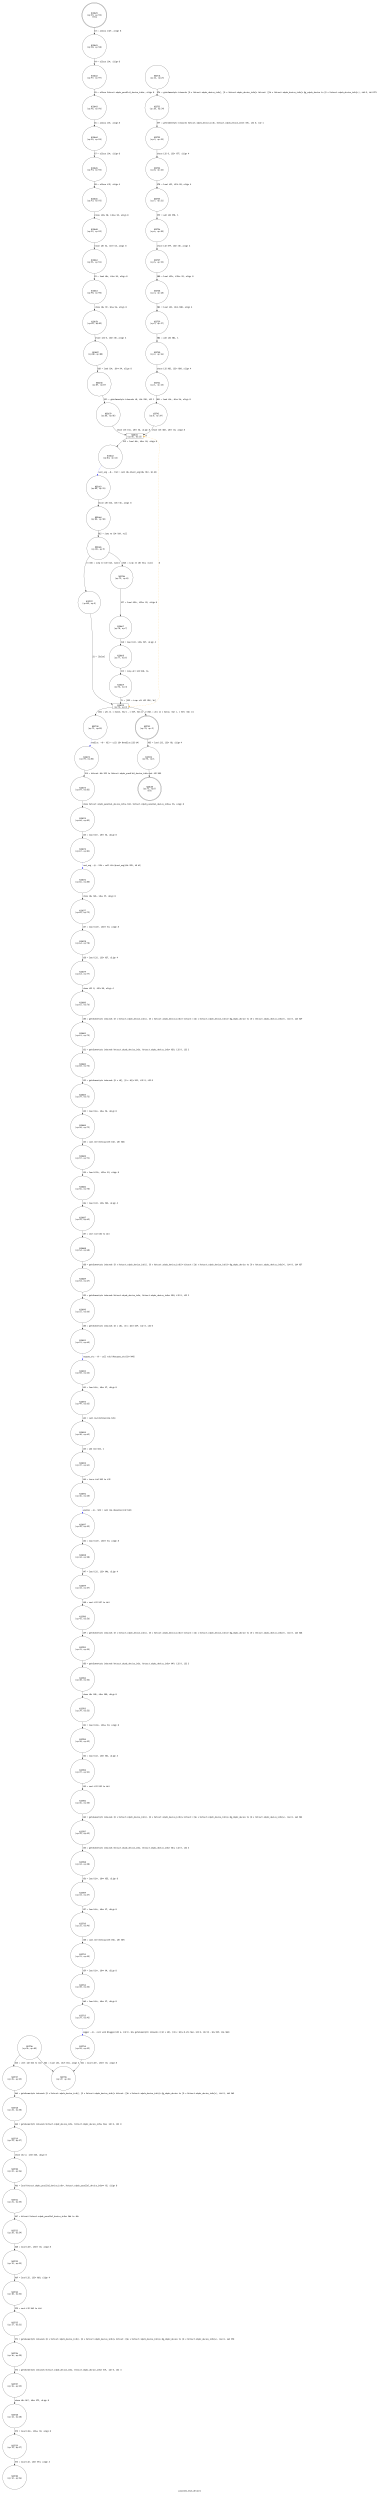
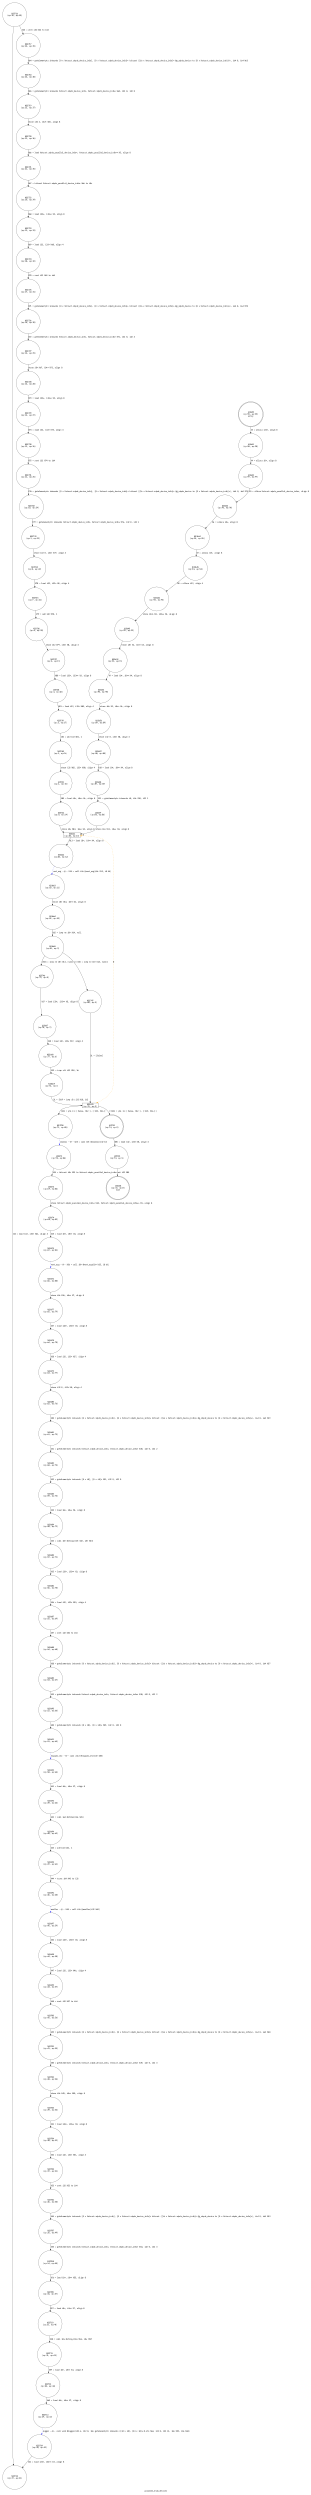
  digraph {
    fontname="IBM Plex Mono"
    label=parallel_enum_devices
    node [fontname="IBM Plex Mono" shape=circle]
    edge [fontname="IBM Plex Mono"]
    n1 [label="N33638\n(rp:72, ep:0)\nexit" shape=doublecircle]
    n2 [label="N33639\n(rp:99, ep:99)\nentry" shape=doublecircle]
    n3 [label="N33641\n(rp:98, ep:98)"]
    n4 [label="N33642\n(rp:97, ep:97)"]
    n5 [label="N33643\n(rp:96, ep:96)"]
    n6 [label="N33644\n(rp:95, ep:95)"]
    n7 [label="N33645\n(rp:94, ep:94)"]
    n8 [label="N33646\n(rp:93, ep:93)"]
    n9 [label="N33648\n(rp:92, ep:92)"]
    n10 [label="N33652\n(rp:91, ep:91)"]
    n11 [label="N33653\n(rp:90, ep:90)"]
    n12 [label="N33656\n(rp:89, ep:89)"]
    n13 [label="N33657\n(rp:88, ep:88)"]
    n14 [label="N33658\n(rp:87, ep:87)"]
    n15 [label="N33659\n(rp:86, ep:86)"]
    n16 [label="N33661\n(rp:85, ep:13)" shape=box]
    n17 [label="N33662\n(rp:84, ep:12)"]
    n18 [label="N33670\n(rp:75, ep:3)" shape=box]
    n19 [label="N33663\n(rp:83, ep:11)"]
    n20 [label="N33750\n(rp:71, ep:85)"]
    n21 [label="N33751\n(rp:74, ep:2)" shape=doublecircle]
    n22 [label="N33664\n(rp:82, ep:10)"]
    n23 [label="N33672\n(rp:70, ep:84)"]
    n24 [label="N33745\n(rp:73, ep:1)"]
    n25 [label="N33665\n(rp:81, ep:9)"]
    n26 [label="N33746\n(rp:79, ep:8)"]
    n27 [label="N33747\n(rp:80, ep:5)"]
    n28 [label="N33667\n(rp:78, ep:7)"]
    n29 [label="N33668\n(rp:77, ep:6)"]
    n30 [label="N33669\n(rp:76, ep:4)"]
    n31 [label="N33673\n(rp:69, ep:83)"]
    n32 [label="N33674\n(rp:68, ep:82)"]
    n33 [label="N33675\n(rp:67, ep:81)"]
    n34 [label="N33676\n(rp:66, ep:80)"]
    n35 [label="N33677\n(rp:65, ep:79)"]
    n36 [label="N33678\n(rp:64, ep:78)"]
    n37 [label="N33679\n(rp:63, ep:77)"]
    n38 [label="N33680\n(rp:62, ep:76)"]
    n39 [label="N33681\n(rp:61, ep:75)"]
    n40 [label="N33682\n(rp:60, ep:74)"]
    n41 [label="N33683\n(rp:59, ep:73)"]
    n42 [label="N33684\n(rp:58, ep:72)"]
    n43 [label="N33685\n(rp:57, ep:71)"]
    n44 [label="N33686\n(rp:56, ep:70)"]
    n45 [label="N33687\n(rp:55, ep:69)"]
    n46 [label="N33688\n(rp:54, ep:68)"]
    n47 [label="N33689\n(rp:53, ep:67)"]
    n48 [label="N33690\n(rp:52, ep:66)"]
    n49 [label="N33691\n(rp:51, ep:65)"]
    n50 [label="N33692\n(rp:50, ep:64)"]
    n51 [label="N33693\n(rp:49, ep:63)"]
    n52 [label="N33694\n(rp:48, ep:62)"]
    n53 [label="N33695\n(rp:47, ep:61)"]
    n54 [label="N33696\n(rp:46, ep:60)"]
    n55 [label="N33697\n(rp:45, ep:59)"]
    n56 [label="N33698\n(rp:44, ep:58)"]
    n57 [label="N33699\n(rp:43, ep:57)"]
    n58 [label="N33700\n(rp:42, ep:56)"]
    n59 [label="N33701\n(rp:41, ep:55)"]
    n60 [label="N33702\n(rp:40, ep:54)"]
    n61 [label="N33703\n(rp:39, ep:53)"]
    n62 [label="N33704\n(rp:38, ep:52)"]
    n63 [label="N33705\n(rp:37, ep:51)"]
    n64 [label="N33706\n(rp:36, ep:50)"]
    n65 [label="N33707\n(rp:35, ep:49)"]
    n66 [label="N33708\n(rp:34, ep:48)"]
    n67 [label="N33709\n(rp:33, ep:47)"]
    n68 [label="N33710\n(rp:32, ep:46)"]
    n69 [label="N33711\n(rp:31, ep:45)"]
    n70 [label="N33712\n(rp:30, ep:44)"]
    n71 [label="N33713\n(rp:29, ep:43)"]
    n72 [label="N33714\n(rp:28, ep:42)"]
    n73 [label="N33715\n(rp:27, ep:41)"]
    n74 [label="N33716\n(rp:26, ep:40)"]
    n75 [label="N33717\n(rp:25, ep:39)"]
    n76 [label="N33718\n(rp:24, ep:38)"]
    n77 [label="N33719\n(rp:23, ep:37)"]
    n78 [label="N33720\n(rp:22, ep:36)"]
    n79 [label="N33721\n(rp:21, ep:35)"]
    n80 [label="N33722\n(rp:20, ep:34)"]
    n81 [label="N33723\n(rp:19, ep:33)"]
    n82 [label="N33724\n(rp:18, ep:32)"]
    n83 [label="N33725\n(rp:17, ep:31)"]
    n84 [label="N33726\n(rp:16, ep:30)"]
    n85 [label="N33727\n(rp:15, ep:29)"]
    n86 [label="N33728\n(rp:14, ep:28)"]
    n87 [label="N33729\n(rp:13, ep:27)"]
    n88 [label="N33730\n(rp:12, ep:26)"]
    n89 [label="N33731\n(rp:11, ep:25)"]
    n90 [label="N33732\n(rp:10, ep:24)"]
    n91 [label="N33733\n(rp:9, ep:23)"]
    n92 [label="N33734\n(rp:8, ep:22)"]
    n93 [label="N33735\n(rp:7, ep:21)"]
    n94 [label="N33736\n(rp:6, ep:20)"]
    n95 [label="N33737\n(rp:5, ep:19)"]
    n96 [label="N33738\n(rp:4, ep:18)"]
    n97 [label="N33739\n(rp:3, ep:17)"]
    n98 [label="N33740\n(rp:2, ep:16)"]
    n99 [label="N33741\n(rp:1, ep:15)"]
    n100 [label="N33742\n(rp:0, ep:14)"]
    n2 -> n3 [label="%3 = alloca i32*, align 8"]
    n3 -> n4 [label="%4 = alloca i8*, align 8"]
    n4 -> n5 [label="%5 = alloca %struct.rdpdr_parallel_device_info*, align 8"]
    n5 -> n6 [label="%6 = alloca i8*, align 8"]
    n6 -> n7 [label="%7 = alloca i8*, align 8"]
    n7 -> n8 [label="%8 = alloca i32, align 4"]
    n8 -> n9 [label="store i32* %0, i32** %3, align 8"]
    n9 -> n10 [label="store i8* %1, i8** %4, align 8"]
    n10 -> n11 [label="%9 = load i8*, i8** %4, align 8"]
    n11 -> n12 [label="store i8* %9, i8** %6, align 8"]
    n12 -> n13 [label="store i32 0, i32* %8, align 4"]
    n13 -> n14 [label="%10 = load i8*, i8** %4, align 8"]
    n14 -> n15 [label="%11 = getelementptr inbounds i8, i8* %10, i32 1"]
    n15 -> n16 [label="store i8* %11, i8** %4, align 8"]
    n16 -> n16 [color=orange label="@" style=dashed]
    n16 -> n17 [label="%13 = load i8*, i8** %4, align 8"]
    n16 -> n18 [color=orange label="@" style=dashed]
    n17 -> n19 [color=blue label="next_arg --@-- %14 = call i8* @next_arg(i8* %13, i8 44)" style=dashed]
    n18 -> n20 [label="[%21 = phi i1 [ false, %12 ], [ %19, %16 ]]"]
    n18 -> n21 [label="[!(%21 = phi i1 [ false, %12 ], [ %19, %16 ])]"]
    n19 -> n22 [label="store i8* %14, i8** %6, align 8"]
    n20 -> n23 [color=blue label="xmalloc --@-- %23 = call i8* @xmalloc(i32 64)" style=dashed]
    n21 -> n24 [label="%85 = load i32, i32* %8, align 4"]
    n22 -> n25 [label="%15 = icmp ne i8* %14, null"]
    n23 -> n31 [label="%24 = bitcast i8* %23 to %struct.rdpdr_parallel_device_info*"]
    n24 -> n1 [label="ret i32 %85"]
    n25 -> n26 [label="[%15 = icmp ne i8* %14, null]"]
    n25 -> n27 [label="[!(%15 = icmp ne i8* %14, null)]"]
    n26 -> n28 [label="%17 = load i32*, i32** %3, align 8"]
    n27 -> n18 [label="21 = [false]"]
    n28 -> n29 [label="%18 = load i32, i32* %17, align 4"]
    n29 -> n30 [label="%19 = icmp ult i32 %18, 16"]
    n30 -> n18 [label="21 = [%19 = icmp ult i32 %18, 16]"]
    n31 -> n32 [label="store %struct.rdpdr_parallel_device_info* %24, %struct.rdpdr_parallel_device_info** %5, align 8"]
    n32 -> n33 [label="%25 = load i8*, i8** %4, align 8"]
    n33 -> n34 [color=blue label="next_arg --@-- %26 = call i8* @next_arg(i8* %25, i8 61)" style=dashed]
    n34 -> n35 [label="store i8* %26, i8** %7, align 8"]
    n35 -> n36 [label="%27 = load i32*, i32** %3, align 8"]
    n36 -> n37 [label="%28 = load i32, i32* %27, align 4"]
    n37 -> n38 [label="store i32 0, i32* %8, align 4"]
    n38 -> n39 [label="%30 = getelementptr inbounds [0 x %struct.rdpdr_device_info], [0 x %struct.rdpdr_device_info]* bitcast ([16 x %struct.rdpdr_device_info]* @g_rdpdr_device to [0 x %struct.rdpdr_device_info]*), i64 0, i64 %29"]
    n39 -> n40 [label="%31 = getelementptr inbounds %struct.rdpdr_device_info, %struct.rdpdr_device_info* %30, i32 0, i32 2"]
    n40 -> n41 [label="%32 = getelementptr inbounds [8 x i8], [8 x i8]* %31, i32 0, i32 0"]
    n41 -> n42 [label="%33 = load i8*, i8** %4, align 8"]
    n42 -> n43 [label="%34 = call i8* @strcpy(i8* %32, i8* %33)"]
    n43 -> n44 [label="%35 = load i32*, i32** %3, align 8"]
    n44 -> n45 [label="%36 = load i32, i32* %35, align 4"]
    n45 -> n46 [label="%37 = zext i32 %36 to i64"]
    n46 -> n47 [label="%38 = getelementptr inbounds [0 x %struct.rdpdr_device_info], [0 x %struct.rdpdr_device_info]* bitcast ([16 x %struct.rdpdr_device_info]* @g_rdpdr_device to [0 x %struct.rdpdr_device_info]*), i64 0, i64 %37"]
    n47 -> n48 [label="%39 = getelementptr inbounds %struct.rdpdr_device_info, %struct.rdpdr_device_info* %38, i32 0, i32 2"]
    n48 -> n49 [label="%40 = getelementptr inbounds [8 x i8], [8 x i8]* %39, i32 0, i32 0"]
    n49 -> n50 [color=blue label="toupper_str --@-- call void @toupper_str(i8* %40)" style=dashed]
    n50 -> n51 [label="%41 = load i8*, i8** %7, align 8"]
    n51 -> n52 [label="%42 = call i64 @strlen(i8* %41)"]
    n52 -> n53 [label="%43 = add i64 %42, 1"]
    n53 -> n54 [label="%44 = trunc i64 %43 to i32"]
    n54 -> n55 [color=blue label="xmalloc --@-- %45 = call i8* @xmalloc(i32 %44)" style=dashed]
    n55 -> n56 [label="%46 = load i32*, i32** %3, align 8"]
    n56 -> n57 [label="%47 = load i32, i32* %46, align 4"]
    n57 -> n58 [label="%48 = zext i32 %47 to i64"]
    n58 -> n59 [label="%49 = getelementptr inbounds [0 x %struct.rdpdr_device_info], [0 x %struct.rdpdr_device_info]* bitcast ([16 x %struct.rdpdr_device_info]* @g_rdpdr_device to [0 x %struct.rdpdr_device_info]*), i64 0, i64 %48"]
    n59 -> n60 [label="%50 = getelementptr inbounds %struct.rdpdr_device_info, %struct.rdpdr_device_info* %49, i32 0, i32 3"]
    n60 -> n61 [label="store i8* %45, i8** %50, align 8"]
    n61 -> n62 [label="%51 = load i32*, i32** %3, align 8"]
    n62 -> n63 [label="%52 = load i32, i32* %51, align 4"]
    n63 -> n64 [label="%53 = zext i32 %52 to i64"]
    n64 -> n65 [label="%54 = getelementptr inbounds [0 x %struct.rdpdr_device_info], [0 x %struct.rdpdr_device_info]* bitcast ([16 x %struct.rdpdr_device_info]* @g_rdpdr_device to [0 x %struct.rdpdr_device_info]*), i64 0, i64 %53"]
    n65 -> n66 [label="%55 = getelementptr inbounds %struct.rdpdr_device_info, %struct.rdpdr_device_info* %54, i32 0, i32 3"]
    n66 -> n67 [label="%56 = load i8*, i8** %55, align 8"]
    n67 -> n68 [label="%57 = load i8*, i8** %7, align 8"]
    n68 -> n69 [label="%58 = call i8* @strcpy(i8* %56, i8* %57)"]
    n69 -> n70 [label="%59 = load i8*, i8** %4, align 8"]
    n70 -> n71 [label="%60 = load i8*, i8** %7, align 8"]
    n71 -> n72 [color=blue label="logger --@-- call void @logger(i32 6, i32 0, i8* getelementptr inbounds ([34 x i8], [34 x i8]* @.str.564, i32 0, i32 0), i8* %59, i8* %60)" style=dashed]
    n72 -> n73 [label="%61 = load i32*, i32** %3, align 8"]
    n74 -> n73 [label="%62 = load i32, i32* %61, align 4"]
    n74 -> n75 [label="%63 = zext i32 %62 to i64"]
    n75 -> n76 [label="%64 = getelementptr inbounds [0 x %struct.rdpdr_device_info], [0 x %struct.rdpdr_device_info]* bitcast ([16 x %struct.rdpdr_device_info]* @g_rdpdr_device to [0 x %struct.rdpdr_device_info]*), i64 0, i64 %63"]
    n76 -> n77 [label="%65 = getelementptr inbounds %struct.rdpdr_device_info, %struct.rdpdr_device_info* %64, i32 0, i32 0"]
    n77 -> n78 [label="store i32 2, i32* %65, align 8"]
    n78 -> n79 [label="%66 = load %struct.rdpdr_parallel_device_info*, %struct.rdpdr_parallel_device_info** %5, align 8"]
    n79 -> n80 [label="%67 = bitcast %struct.rdpdr_parallel_device_info* %66 to i8*"]
    n80 -> n81 [label="%68 = load i32*, i32** %3, align 8"]
    n81 -> n82 [label="%69 = load i32, i32* %68, align 4"]
    n82 -> n83 [label="%70 = zext i32 %69 to i64"]
    n83 -> n84 [label="%71 = getelementptr inbounds [0 x %struct.rdpdr_device_info], [0 x %struct.rdpdr_device_info]* bitcast ([16 x %struct.rdpdr_device_info]* @g_rdpdr_device to [0 x %struct.rdpdr_device_info]*), i64 0, i64 %70"]
    n84 -> n85 [label="%72 = getelementptr inbounds %struct.rdpdr_device_info, %struct.rdpdr_device_info* %71, i32 0, i32 4"]
    n85 -> n86 [label="store i8* %67, i8** %72, align 8"]
    n86 -> n87 [label="%73 = load i32*, i32** %3, align 8"]
    n87 -> n88 [label="%74 = load i32, i32* %73, align 4"]
+   n88 -> n89 [label="%75 = zext i32 %74 to i64"]
    n89 -> n90 [label="%76 = getelementptr inbounds [0 x %struct.rdpdr_device_info], [0 x %struct.rdpdr_device_info]* bitcast ([16 x %struct.rdpdr_device_info]* @g_rdpdr_device to [0 x %struct.rdpdr_device_info]*), i64 0, i64 %75"]
    n90 -> n91 [label="%77 = getelementptr inbounds %struct.rdpdr_device_info, %struct.rdpdr_device_info* %76, i32 0, i32 1"]
    n91 -> n92 [label="store i32 0, i32* %77, align 4"]
    n92 -> n93 [label="%78 = load i32, i32* %8, align 4"]
    n93 -> n94 [label="%79 = add i32 %78, 1"]
    n94 -> n95 [label="store i32 %79, i32* %8, align 4"]
    n95 -> n96 [label="%80 = load i32*, i32** %3, align 8"]
    n96 -> n97 [label="%81 = load i32, i32* %80, align 4"]
    n97 -> n98 [label="%82 = add i32 %81, 1"]
    n98 -> n99 [label="store i32 %82, i32* %80, align 4"]
    n99 -> n100 [label="%83 = load i8*, i8** %6, align 8"]
    n100 -> n16 [label="store i8* %83, i8** %4, align 8"]
  }
